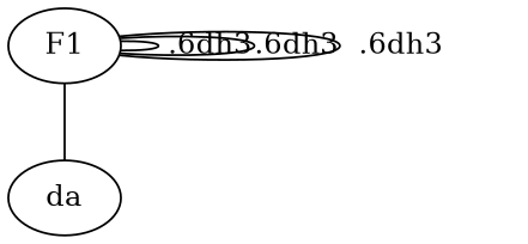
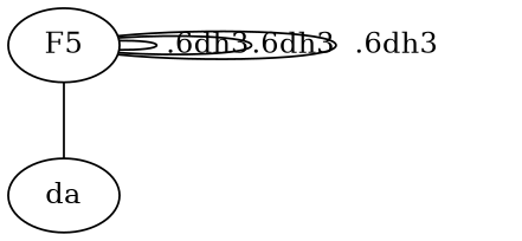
  graph {
    headclip=FALSE
    rankdir=TB
-   F1
+   F1 [label=F5]
    da
    F1 -- F1 [label=" .6dh3"]
    F1 -- F1 [label=".6dh3"]
    F1 -- F1 [label="  .6dh3"]
    F1 -- da
  }
